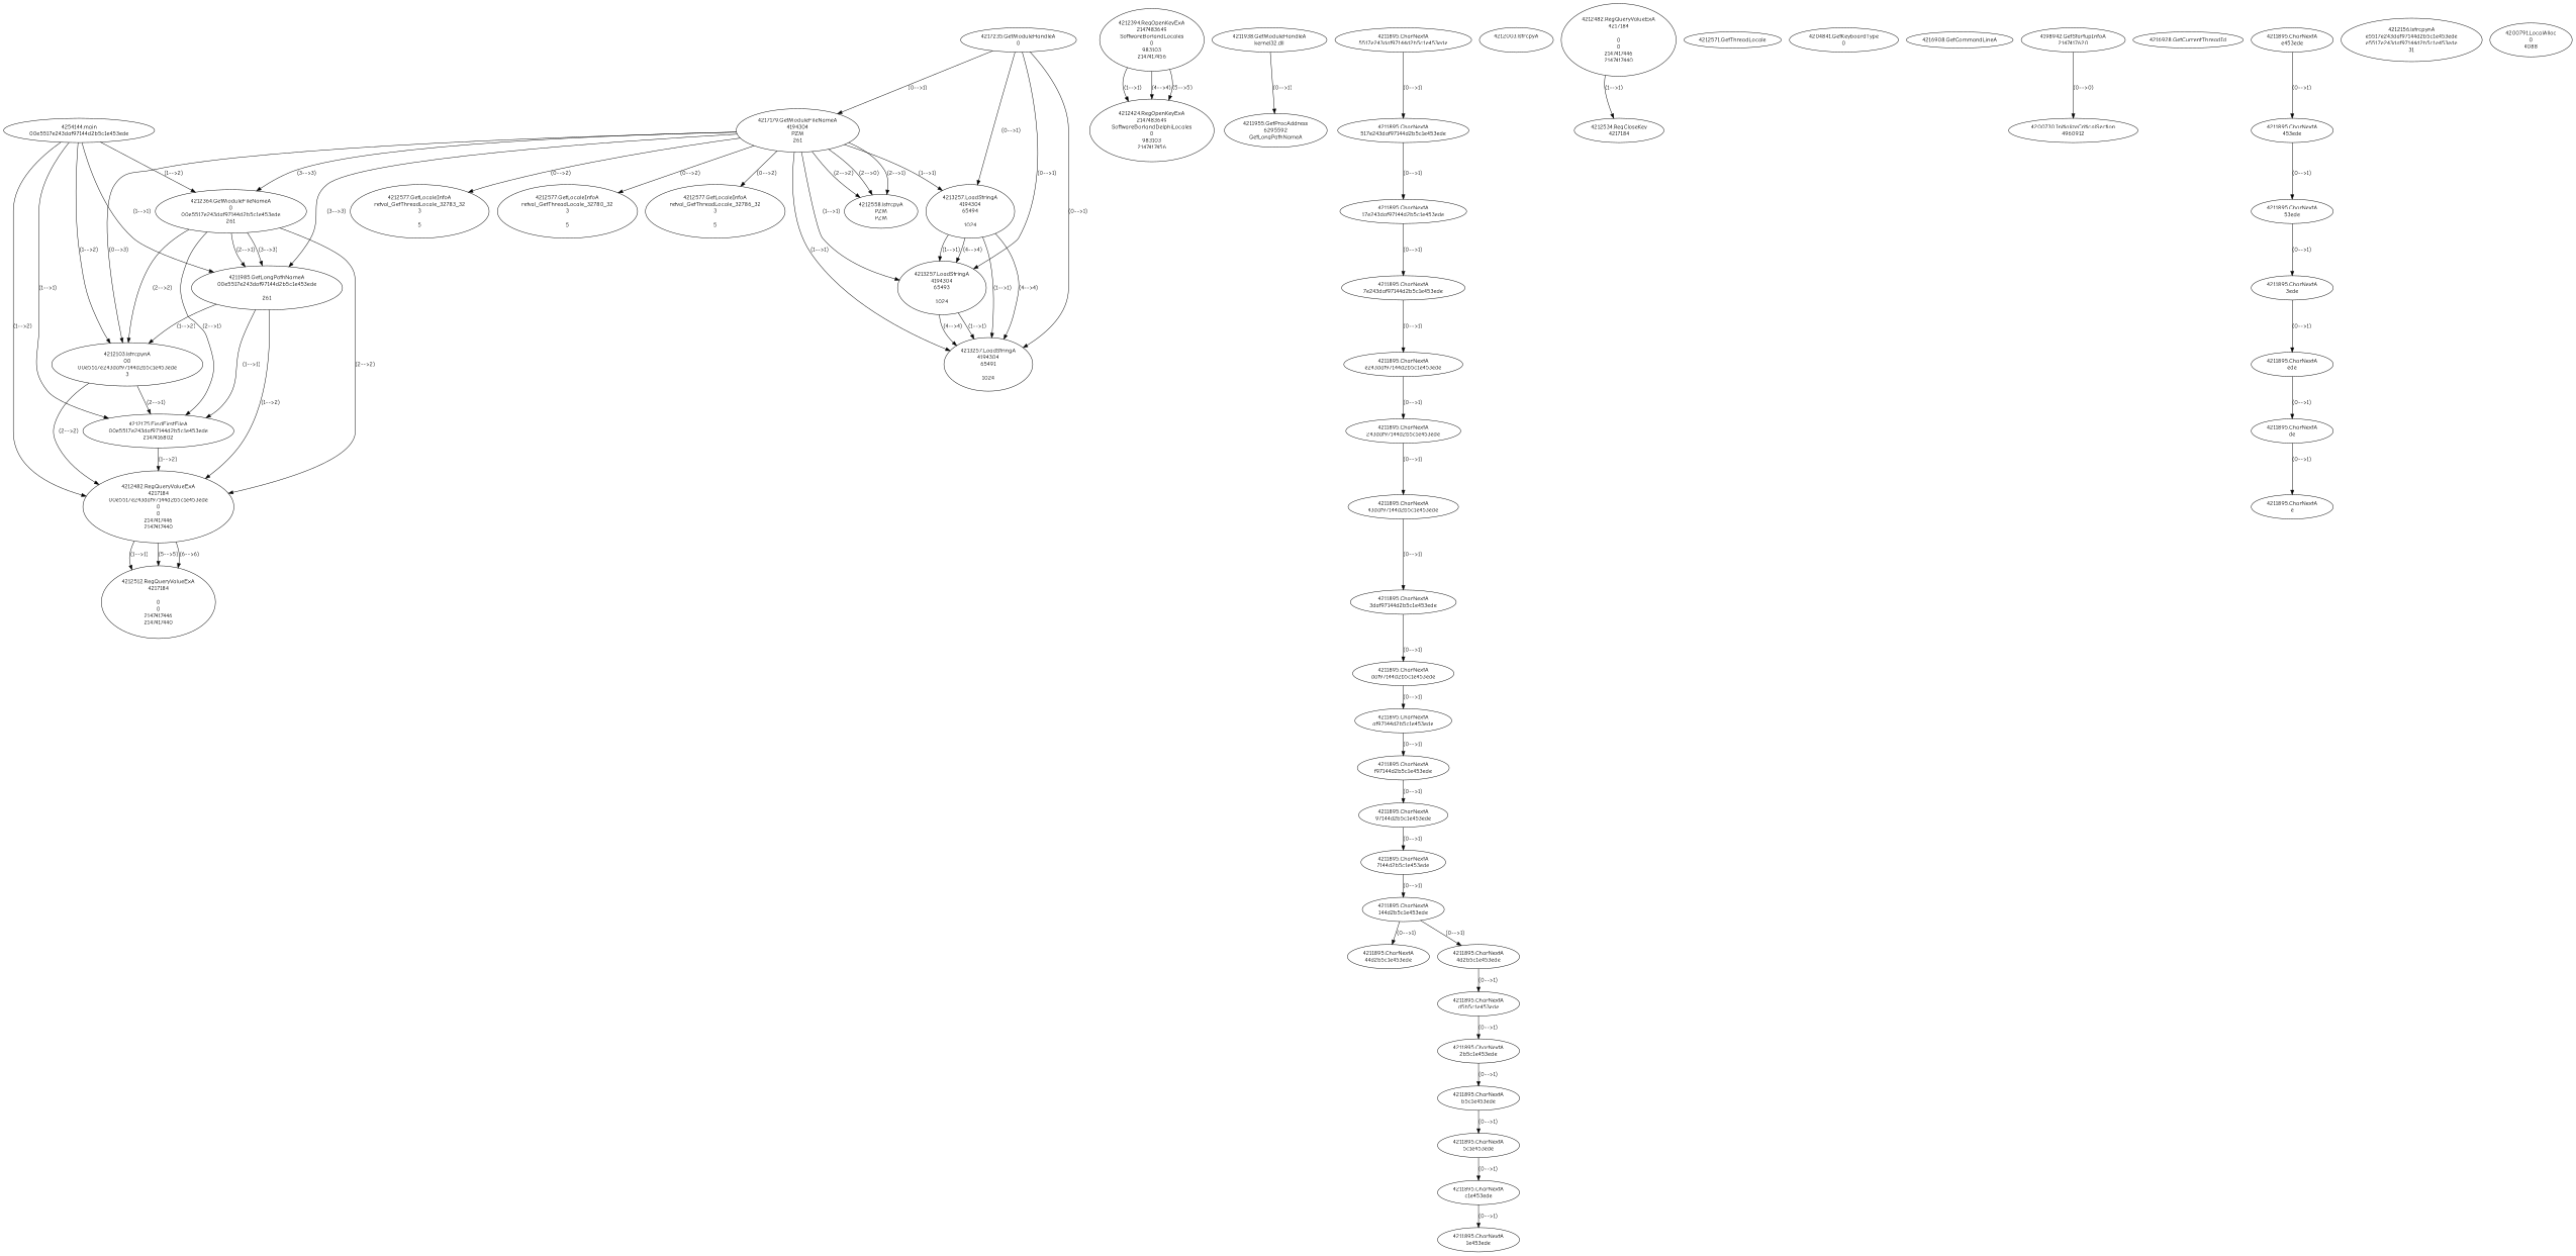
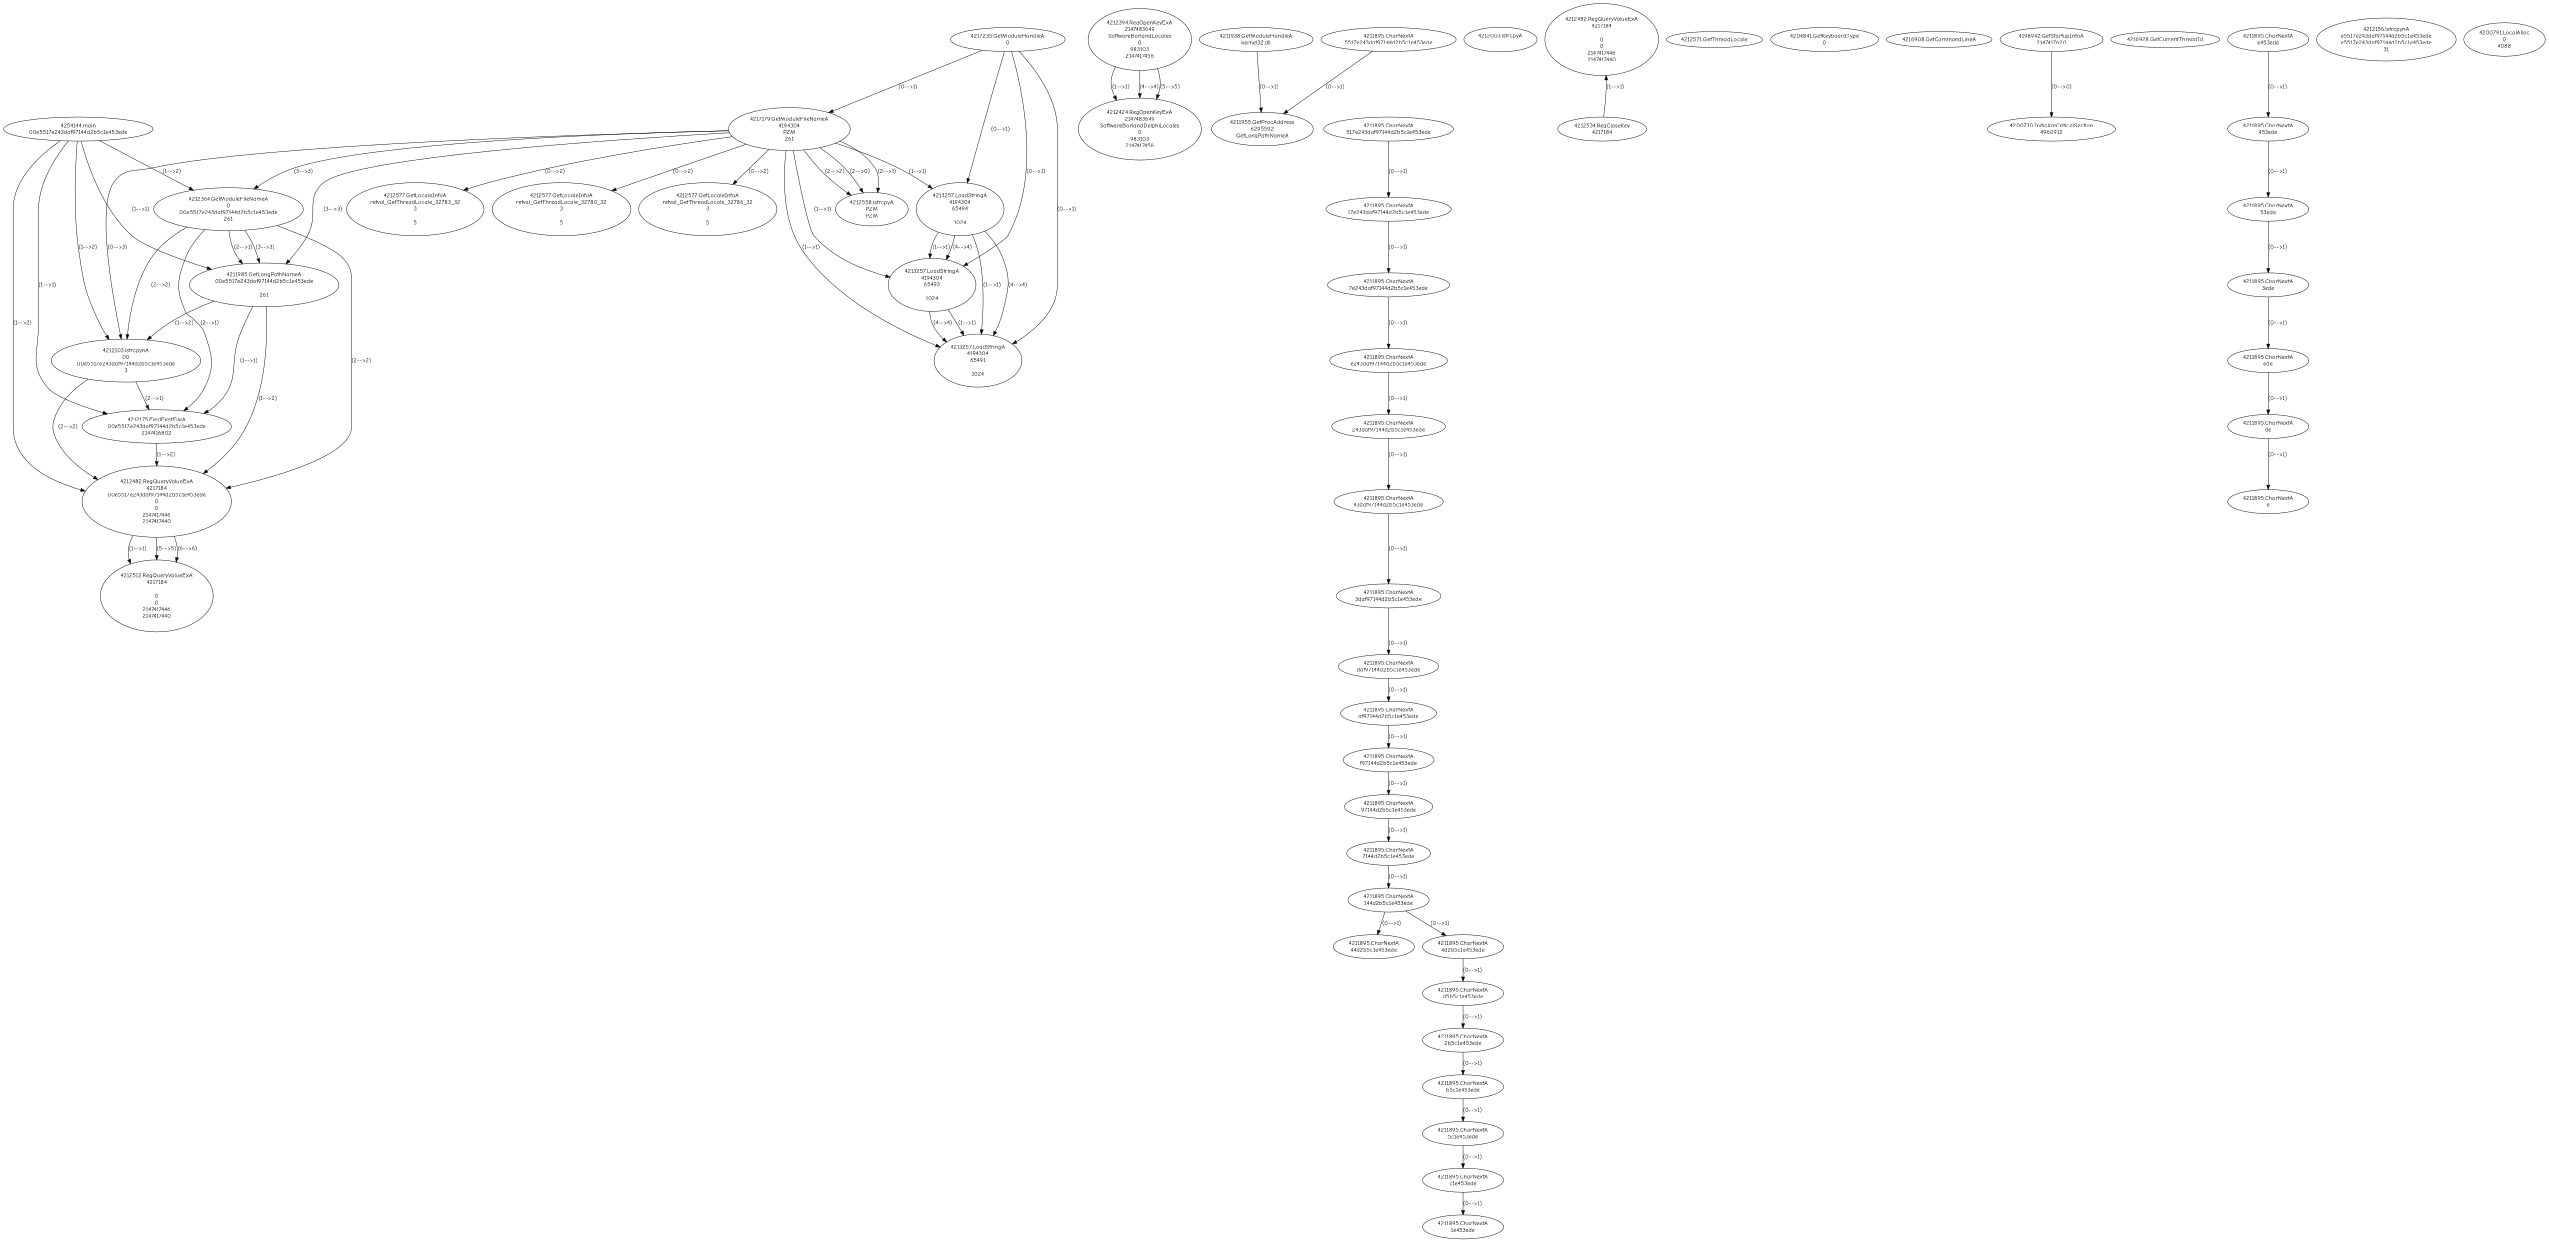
  digraph {
    fontname="Comic Neue"
    node [fontname="Comic Neue"]
    edge [fontname="Comic Neue"]
    n1 [label="4254144.main\n00e5517e243daf97144d2b5c1e453ede"]
    n2 [label="4212364.GetModuleFileNameA\n0\n00e5517e243daf97144d2b5c1e453ede\n261"]
    n3 [label="4211985.GetLongPathNameA\n00e5517e243daf97144d2b5c1e453ede\n\n261"]
    n4 [label="4212103.lstrcpynA\n00\n00e5517e243daf97144d2b5c1e453ede\n3"]
    n5 [label="4212175.FindFirstFileA\n00e5517e243daf97144d2b5c1e453ede\n2147416802"]
    n6 [label="4212482.RegQueryValueExA\n4217184\n00e5517e243daf97144d2b5c1e453ede\n0\n0\n2147417446\n2147417440"]
    n7 [label="4212512.RegQueryValueExA\n4217184\n\n0\n0\n2147417446\n2147417440"]
    n8 [label="4217235.GetModuleHandleA\n0"]
    n9 [label="4217179.GetModuleFileNameA\n4194304\nPZM\n261"]
    n10 [label="4213257.LoadStringA\n4194304\n65494\n\n1024"]
    n11 [label="4213257.LoadStringA\n4194304\n65493\n\n1024"]
    n12 [label="4213257.LoadStringA\n4194304\n65491\n\n1024"]
    n13 [label="4212558.lstrcpyA\nPZM\nPZM"]
    n14 [label="4212577.GetLocaleInfoA\nretval_GetThreadLocale_32783_32\n3\n\n5"]
    n15 [label="4212577.GetLocaleInfoA\nretval_GetThreadLocale_32780_32\n3\n\n5"]
    n16 [label="4212577.GetLocaleInfoA\nretval_GetThreadLocale_32786_32\n3\n\n5"]
    n17 [label="4212394.RegOpenKeyExA\n2147483649\nSoftware\Borland\Locales\n0\n983103\n2147417456"]
    n18 [label="4212424.RegOpenKeyExA\n2147483649\nSoftware\Borland\Delphi\Locales\n0\n983103\n2147417456"]
    n19 [label="4211938.GetModuleHandleA\nkernel32.dll"]
    n20 [label="4211955.GetProcAddress\n6295592\nGetLongPathNameA"]
    n21 [label="4211895.CharNextA\n5517e243daf97144d2b5c1e453ede"]
    n22 [label="4211895.CharNextA\n517e243daf97144d2b5c1e453ede"]
    n23 [label="4211895.CharNextA\n17e243daf97144d2b5c1e453ede"]
    n24 [label="4211895.CharNextA\n7e243daf97144d2b5c1e453ede"]
    n25 [label="4211895.CharNextA\ne243daf97144d2b5c1e453ede"]
    n26 [label="4211895.CharNextA\n243daf97144d2b5c1e453ede"]
    n27 [label="4211895.CharNextA\n43daf97144d2b5c1e453ede"]
    n28 [label="4212003.lstrcpyA\n\n"]
    n29 [label="4212482.RegQueryValueExA\n4217184\n\n0\n0\n2147417446\n2147417440"]
    n30 [label="4212534.RegCloseKey\n4217184"]
    n31 [label="4212571.GetThreadLocale\n"]
    n32 [label="4204841.GetKeyboardType\n0"]
    n33 [label="4216908.GetCommandLineA\n"]
    n34 [label="4198942.GetStartupInfoA\n2147417620"]
    n35 [label="4200730.InitializeCriticalSection\n4960912"]
    n36 [label="4216928.GetCurrentThreadId\n"]
    n37 [label="4211895.CharNextA\n3daf97144d2b5c1e453ede"]
    n38 [label="4211895.CharNextA\ndaf97144d2b5c1e453ede"]
    n39 [label="4211895.CharNextA\naf97144d2b5c1e453ede"]
    n40 [label="4211895.CharNextA\nf97144d2b5c1e453ede"]
    n41 [label="4211895.CharNextA\n97144d2b5c1e453ede"]
    n42 [label="4211895.CharNextA\n7144d2b5c1e453ede"]
    n43 [label="4211895.CharNextA\n144d2b5c1e453ede"]
    n44 [label="4211895.CharNextA\n44d2b5c1e453ede"]
    n45 [label="4211895.CharNextA\n4d2b5c1e453ede"]
    n46 [label="4211895.CharNextA\nd5b5c1e453ede"]
    n47 [label="4211895.CharNextA\n2b5c1e453ede"]
    n48 [label="4211895.CharNextA\nb5c1e453ede"]
    n49 [label="4211895.CharNextA\n5c1e453ede"]
    n50 [label="4211895.CharNextA\nc1e453ede"]
    n51 [label="4211895.CharNextA\n1e453ede"]
    n52 [label="4211895.CharNextA\ne453ede"]
    n53 [label="4211895.CharNextA\n453ede"]
    n54 [label="4211895.CharNextA\n53ede"]
    n55 [label="4211895.CharNextA\n3ede"]
    n56 [label="4211895.CharNextA\nede"]
    n57 [label="4211895.CharNextA\nde"]
    n58 [label="4211895.CharNextA\ne"]
    n59 [label="4212156.lstrcpynA\ne5517e243daf97144d2b5c1e453ede\ne5517e243daf97144d2b5c1e453ede\n31"]
    n60 [label="4200791.LocalAlloc\n0\n4088"]
    n1 -> n2 [label="(1-->2)"]
    n1 -> n3 [label="(1-->1)"]
    n1 -> n4 [label="(1-->2)"]
    n1 -> n5 [label="(1-->1)"]
    n1 -> n6 [label="(1-->2)"]
    n2 -> n3 [label="(2-->1)"]
    n2 -> n3 [label="(3-->3)"]
    n2 -> n4 [label="(2-->2)"]
    n2 -> n5 [label="(2-->1)"]
    n2 -> n6 [label="(2-->2)"]
    n3 -> n4 [label="(1-->2)"]
    n3 -> n5 [label="(1-->1)"]
    n3 -> n6 [label="(1-->2)"]
    n4 -> n5 [label="(2-->1)"]
    n4 -> n6 [label="(2-->2)"]
    n5 -> n6 [label="(1-->2)"]
    n6 -> n7 [label="(1-->1)"]
    n6 -> n7 [label="(5-->5)"]
    n6 -> n7 [label="(6-->6)"]
    n8 -> n9 [label="(0-->1)"]
    n8 -> n10 [label="(0-->1)"]
    n8 -> n11 [label="(0-->1)"]
    n8 -> n12 [label="(0-->1)"]
    n9 -> n2 [label="(3-->3)"]
    n9 -> n3 [label="(3-->3)"]
    n9 -> n4 [label="(0-->3)"]
    n9 -> n10 [label="(1-->1)"]
    n9 -> n11 [label="(1-->1)"]
    n9 -> n12 [label="(1-->1)"]
    n9 -> n13 [label="(2-->1)"]
    n9 -> n13 [label="(2-->2)"]
    n9 -> n13 [label="(2-->0)"]
    n9 -> n14 [label="(0-->2)"]
    n9 -> n15 [label="(0-->2)"]
    n9 -> n16 [label="(0-->2)"]
    n10 -> n11 [label="(1-->1)"]
    n10 -> n11 [label="(4-->4)"]
    n10 -> n12 [label="(1-->1)"]
    n10 -> n12 [label="(4-->4)"]
    n11 -> n12 [label="(1-->1)"]
    n11 -> n12 [label="(4-->4)"]
    n17 -> n18 [label="(1-->1)"]
    n17 -> n18 [label="(4-->4)"]
    n17 -> n18 [label="(5-->5)"]
    n19 -> n20 [label="(0-->1)"]
-   n21 -> n22 [label="(0-->1)"]
+   n21 -> n20 [label="(0-->1)"]
    n22 -> n23 [label="(0-->1)"]
    n23 -> n24 [label="(0-->1)"]
    n24 -> n25 [label="(0-->1)"]
    n25 -> n26 [label="(0-->1)"]
    n26 -> n27 [label="(0-->1)"]
    n27 -> n37 [label="(0-->1)"]
-   n29 -> n30 [label="(1-->1)"]
+   n30 -> n29 [label="(1-->1)"]
    n34 -> n35 [label="(0-->0)"]
    n37 -> n38 [label="(0-->1)"]
    n38 -> n39 [label="(0-->1)"]
    n39 -> n40 [label="(0-->1)"]
    n40 -> n41 [label="(0-->1)"]
    n41 -> n42 [label="(0-->1)"]
    n42 -> n43 [label="(0-->1)"]
    n43 -> n44 [label="(0-->1)"]
    n43 -> n45 [label="(0-->1)"]
    n45 -> n46 [label="(0-->1)"]
    n46 -> n47 [label="(0-->1)"]
    n47 -> n48 [label="(0-->1)"]
    n48 -> n49 [label="(0-->1)"]
    n49 -> n50 [label="(0-->1)"]
    n50 -> n51 [label="(0-->1)"]
    n52 -> n53 [label="(0-->1)"]
    n53 -> n54 [label="(0-->1)"]
    n54 -> n55 [label="(0-->1)"]
    n55 -> n56 [label="(0-->1)"]
    n56 -> n57 [label="(0-->1)"]
    n57 -> n58 [label="(0-->1)"]
  }
